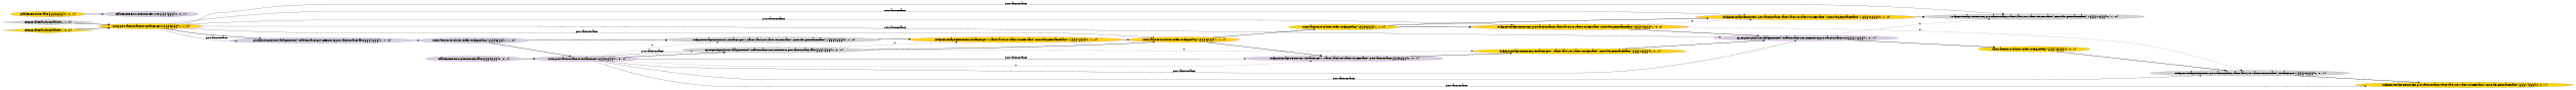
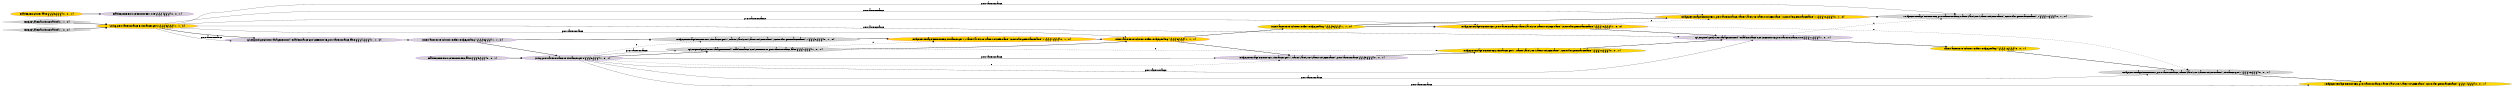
  digraph {
    rankdir=LR
    node [color=purple fillcolor=lightgrey shape=ellipse style=filled]
    edge [arrowhead=diamond style=bold]
    n1 [label="String prevMasterInstance = _instances.get(0)@@@6@@@['1', '0', '1']"]
    n2 [color=gray40 label="verifyP2PMessage(DB_NAME_1,_instances.get(1),MasterSlaveSMD.States.MASTER.name(),_controller.getInstanceName(),1)@@@6@@@['0', '1', '0']"]
    n3 [color=gray40 label="verifyP2PMessage(DB_NAME_1,prevMasterInstance,MasterSlaveSMD.States.MASTER.name(),_instances.get(1))@@@13@@@['0', '0', '1']"]
    n4 [color=gray40 label="_gSetupTool.getClusterManagementTool().enableInstance(CLUSTER_NAME,prevMasterInstance,false)@@@7@@@['1', '0', '1']"]
    n5 [label="verifyP2PMessage(DB_NAME_1,_instances.get(1),MasterSlaveSMD.States.MASTER.name(),prevMasterInstance)@@@9@@@['0', '0', '1']"]
    n6 [label="_gSetupTool.getClusterManagementTool().enableInstance(CLUSTER_NAME,prevMasterInstance,true)@@@11@@@['1', '0', '1']"]
    n7 [color=gray40 fillcolor=gold label="verifyP2PMessage(DB_NAME_2,prevMasterInstance,MasterSlaveSMD.States.MASTER.name(),_controller.getInstanceName())@@@14@@@['0', '0', '1']"]
    n8 [color=deeppink fillcolor=gold label="verifyP2PMessage(DB_NAME_2,_instances.get(1),MasterSlaveSMD.States.MASTER.name(),_controller.getInstanceName(),1)@@@7@@@['0', '1', '0']"]
    n9 [color=deeppink fillcolor=gold label="Assert.assertTrue(_clusterVerifier.verifyByPolling())@@@8@@@['1', '1', '1']"]
    n10 [color=gray40 fillcolor=gold label="verifyP2PMessage(DB_NAME_2,_instances.get(1),MasterSlaveSMD.States.MASTER.name(),_controller.getInstanceName())@@@10@@@['0', '0', '1']"]
    n11 [color=gray40 label="verifyP2PMessage(DB_NAME_2,prevMasterInstance,MasterSlaveSMD.States.MASTER.name(),_controller.getInstanceName(),1)@@@11@@@['0', '1', '0']"]
    n12 [color=gray40 fillcolor=gold label="Assert.assertTrue(_clusterVerifier.verifyByPolling())@@@12@@@['0', '0', '1']"]
    n13 [fillcolor=gold label="enableP2PInCluster(false)@@@3@@@['0', '0', '1']"]
    n14 [label="enableP2PInResource(DB_NAME_1,true)@@@4@@@['0', '0', '1']"]
    n15 [color=gray40 fillcolor=gold label="Assert.assertTrue(_clusterVerifier.verifyByPolling())@@@9@@@['1', '1', '0']"]
    n16 [fillcolor=gold label="verifyP2PMessage(DB_NAME_1,prevMasterInstance,MasterSlaveSMD.States.MASTER.name(),_controller.getInstanceName())@@@10@@@['1', '0', '0']"]
    n17 [fillcolor=gold label="verifyP2PMessage(DB_NAME_1,prevMasterInstance,MasterSlaveSMD.States.MASTER.name(),_controller.getInstanceName(),1)@@@10@@@['0', '1', '0']"]
    n18 [fillcolor=gold label="String prevMasterInstance = _instances.get(0)@@@3@@@['1', '1', '0']"]
    n19 [label="_gSetupTool.getClusterManagementTool().enableInstance(CLUSTER_NAME,prevMasterInstance,false)@@@4@@@['1', '1', '0']"]
    n20 [label="Assert.assertTrue(_clusterVerifier.verifyByPolling())@@@5@@@['1', '1', '0']"]
    n21 [label="enableP2PInResource(DB_NAME_2,false)@@@5@@@['0', '0', '1']"]
    n22 [color=gray40 label="testP2PStateTransitionDisabled['0', '1', '0']" shape=diamond]
-   n23 [color=gray40 fillcolor=gold label="testP2PStateTransitionDisabled['1', '0', '0']" shape=diamond]
+   n23 [color=gray40 label="testP2PStateTransitionDisabled['1', '0', '0']" shape=diamond]
    n1 -> n2 [arrowhead=dot label=0 style=dashed]
    n1 -> n3 [arrowhead=dot label=prevMasterInstance style=solid]
    n1 -> n4 [arrowhead=box]
    n1 -> n4 [arrowhead=dot label=prevMasterInstance style=solid]
    n1 -> n5 [label=prevMasterInstance style=solid]
    n1 -> n5 [label=0 style=dashed]
    n1 -> n6 [arrowhead=dot label=prevMasterInstance style=solid]
    n1 -> n7 [label=prevMasterInstance style=solid]
    n2 -> n8
    n3 -> n7 [arrowhead=dot]
    n4 -> n8 [arrowhead=box label=0 style=dashed]
    n4 -> n9 [arrowhead=dot]
    n4 -> n10 [label=0 style=dashed]
    n5 -> n10 [arrowhead=dot]
    n6 -> n11 [label=0 style=dashed]
    n6 -> n12 [arrowhead=box]
    n8 -> n9
    n9 -> n5 [arrowhead=box]
    n9 -> n15 [arrowhead=dot]
    n10 -> n6
    n12 -> n3
    n13 -> n14
    n15 -> n16 [arrowhead=box]
    n15 -> n17 [arrowhead=dot]
    n16 -> n3 [arrowhead=box label=0 style=dashed]
    n16 -> n6
    n16 -> n17 [label=0 style=dashed]
    n17 -> n11 [arrowhead=box]
    n18 -> n6 [label=prevMasterInstance style=solid]
    n18 -> n9 [arrowhead=dot label=prevMasterInstance style=solid]
    n18 -> n11 [arrowhead=box label=prevMasterInstance style=solid]
    n18 -> n16 [label=prevMasterInstance style=solid]
    n18 -> n17 [arrowhead=dot label=prevMasterInstance style=solid]
    n18 -> n19
    n18 -> n19 [label=prevMasterInstance style=solid]
    n19 -> n20 [arrowhead=dot]
    n20 -> n1
    n20 -> n2 [arrowhead=box]
    n21 -> n1 [arrowhead=box]
    n22 -> n18 [arrowhead=box]
    n23 -> n18 [arrowhead=box]
  }
